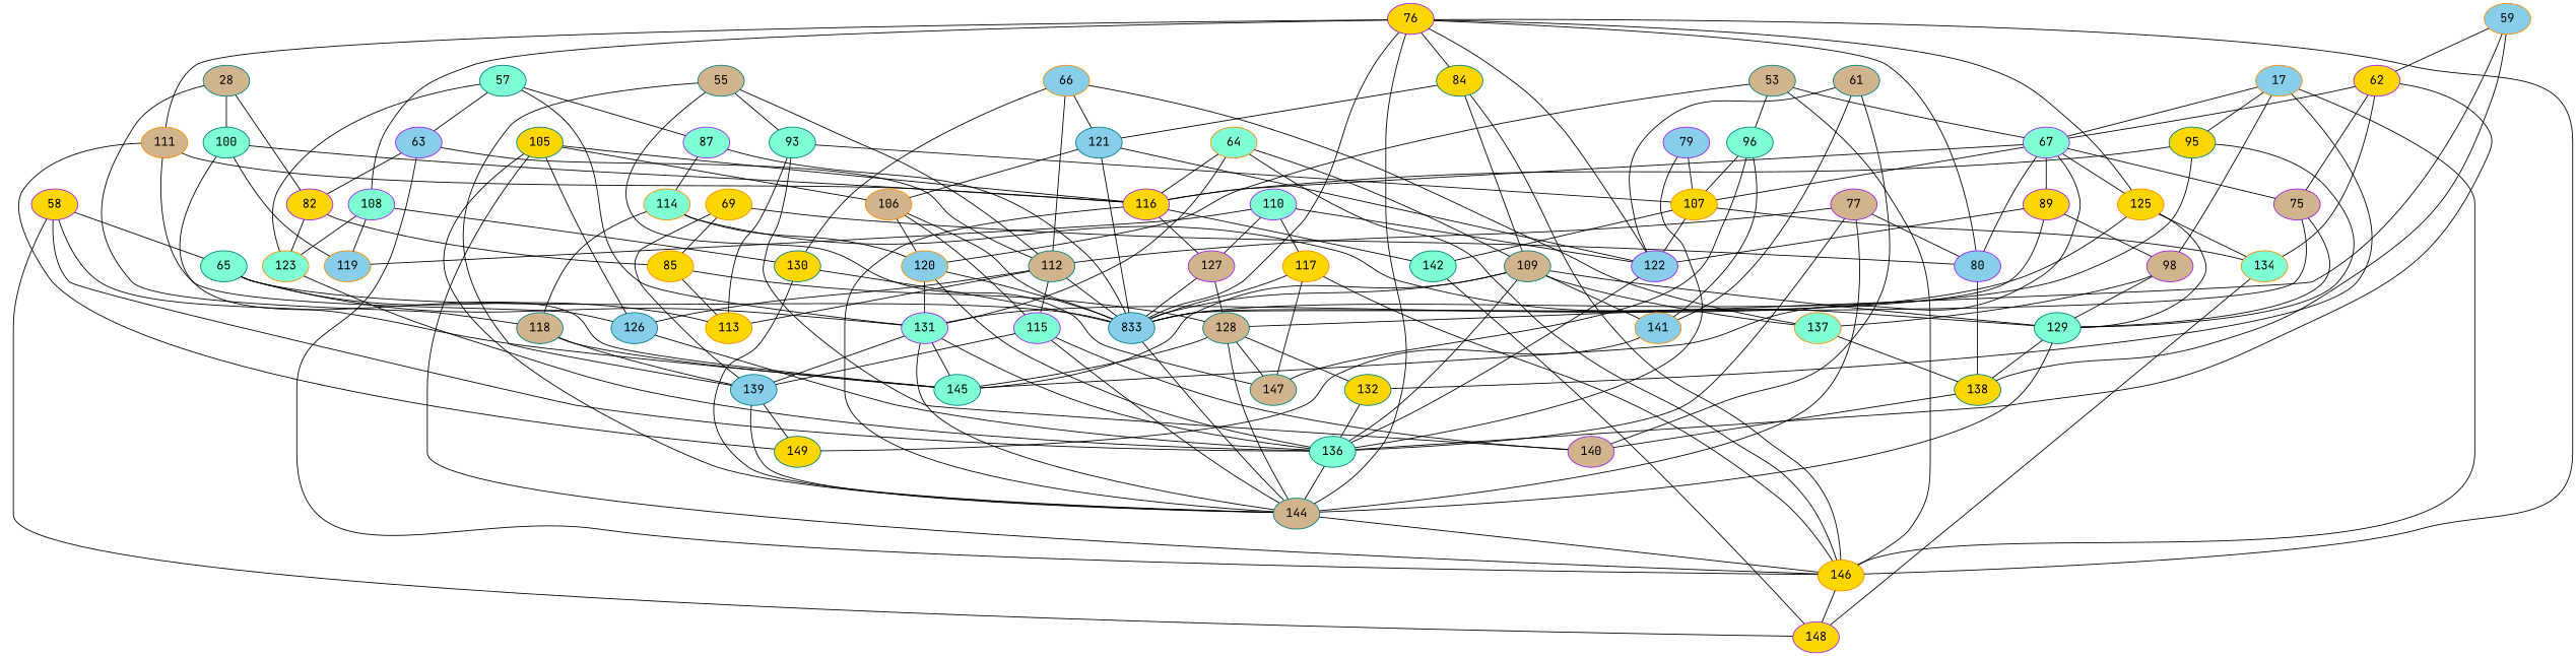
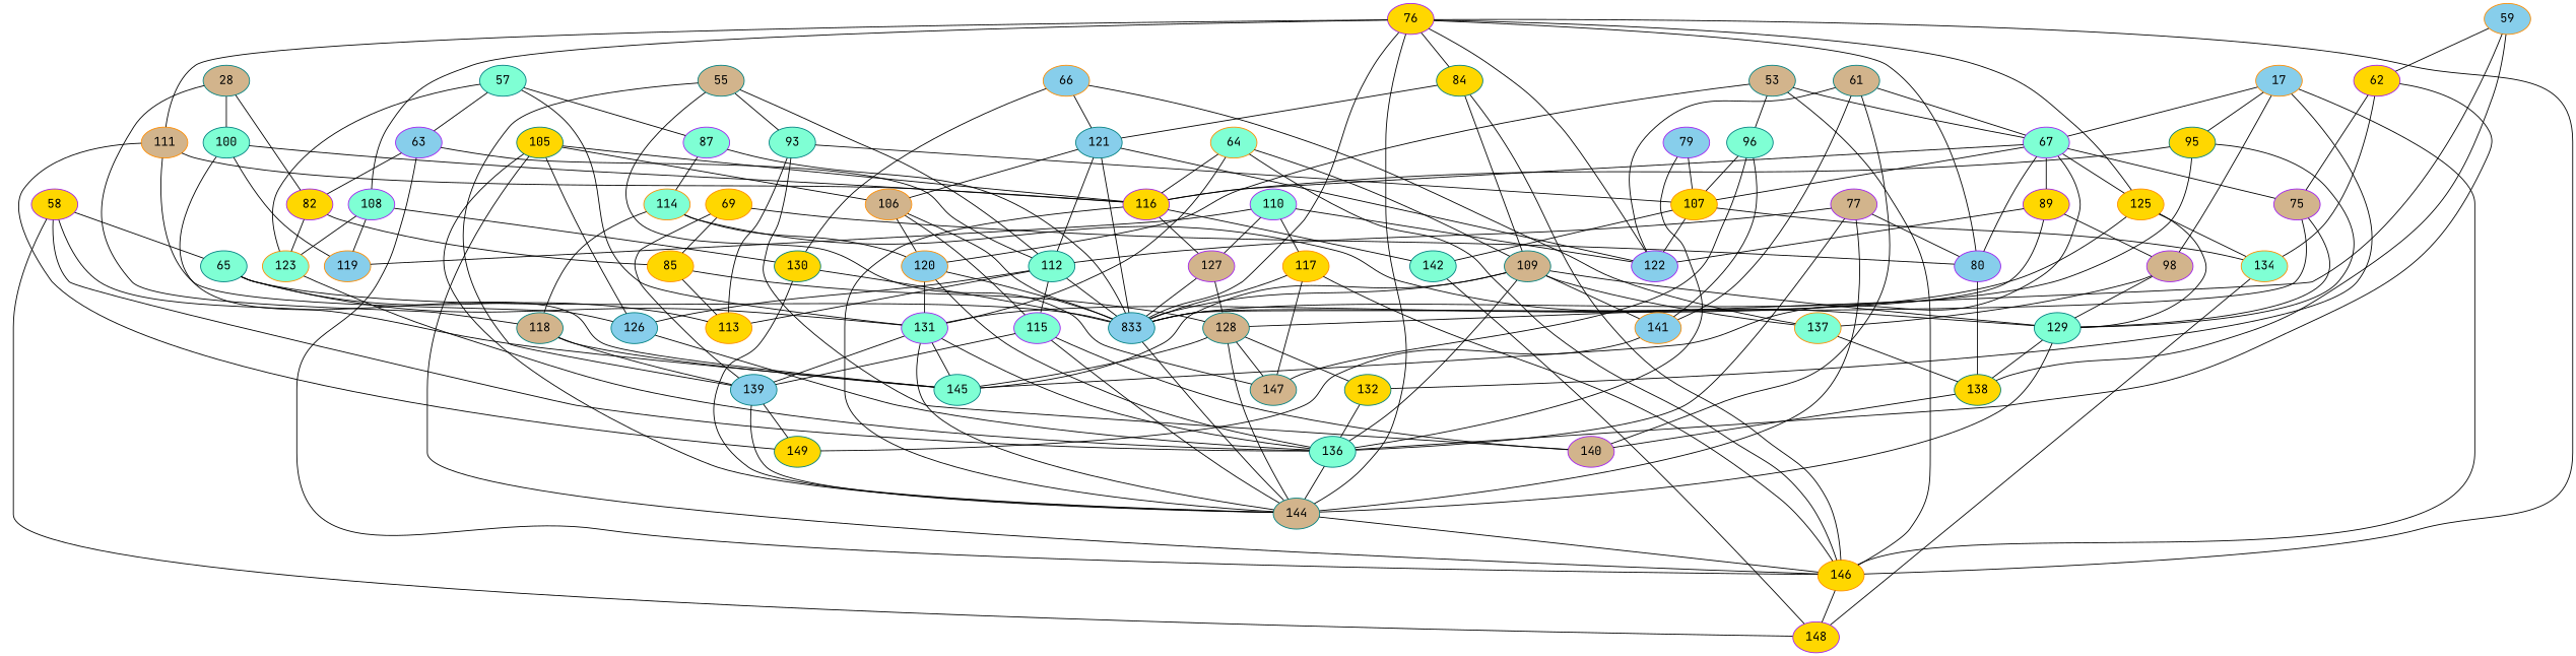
  graph {
    fontname="JetBrains Mono"
    node [color=teal fillcolor=gold fontname="JetBrains Mono" style=filled]
    edge [fontname="JetBrains Mono"]
    17 [color=darkorange fillcolor=skyblue super="+5"]
    67 [color=purple fillcolor=aquamarine super="+20+50"]
    95
    98 [color=purple fillcolor=tan]
    132
    146 [color=darkorange super="+13+143"]
    145 [fillcolor=aquamarine super="+91"]
    75 [color=purple fillcolor=tan]
    116 [color=purple super="+97"]
    80 [color=purple fillcolor=skyblue super="+18"]
    89 [color=purple]
    107 [color=darkorange super="+73"]
    125 [color=darkorange super="+124"]
    n14 [fillcolor=skyblue label=833 super="+90+94"]
    129 [fillcolor=aquamarine super="+40+74"]
    137 [color=darkorange fillcolor=aquamarine]
    136 [fillcolor=aquamarine super="+27+56+104"]
    148 [color=purple]
    28 [fillcolor=tan]
    82 [color=purple]
    100 [fillcolor=aquamarine super="+4+51"]
    118 [fillcolor=tan]
    123 [color=darkorange fillcolor=aquamarine super="+101"]
    85 [color=darkorange]
    119 [color=darkorange fillcolor=skyblue]
    139 [fillcolor=skyblue super="+83"]
    53 [fillcolor=tan]
    96 [fillcolor=aquamarine]
    120 [color=darkorange fillcolor=skyblue super="+71+86"]
    147 [fillcolor=tan]
    141 [color=darkorange fillcolor=skyblue]
    131 [color=purple fillcolor=aquamarine super="+24+72"]
    55 [fillcolor=tan]
    93 [fillcolor=aquamarine]
-   112 [fillcolor=tan super="+70"]
+   112 [fillcolor=aquamarine super="+70"]
    140 [color=purple fillcolor=tan]
    113 [color=darkorange]
    126 [fillcolor=skyblue]
    115 [color=purple fillcolor=aquamarine super="+102"]
    144 [fillcolor=tan super="+22+41+68+88"]
    149
    63 [color=purple fillcolor=skyblue]
    57 [fillcolor=aquamarine]
    87 [color=purple fillcolor=aquamarine]
    114 [color=darkorange fillcolor=aquamarine]
    58 [color=purple]
    65 [fillcolor=aquamarine]
    59 [color=darkorange fillcolor=skyblue]
    62 [color=purple]
    128 [fillcolor=tan super="+14+78"]
    138 [super="+92"]
    134 [color=darkorange fillcolor=aquamarine]
    61 [fillcolor=tan]
    122 [color=purple fillcolor=skyblue super="+34"]
    64 [color=darkorange fillcolor=aquamarine super="+3"]
    109 [fillcolor=tan super="+99"]
    142 [fillcolor=aquamarine]
    127 [color=purple fillcolor=tan]
    66 [color=darkorange fillcolor=skyblue]
    121 [fillcolor=skyblue super="+21"]
    130
    106 [color=darkorange fillcolor=tan super="+81"]
    69 [color=darkorange]
    76 [color=purple super="+15+35"]
    84
    108 [color=purple fillcolor=aquamarine]
    111 [color=darkorange fillcolor=tan]
    77 [color=purple fillcolor=tan super="+47"]
    79 [color=purple fillcolor=skyblue]
    105 [super="+11"]
    110 [color=purple fillcolor=aquamarine]
    117 [color=darkorange]
    17 -- 67
    17 -- 95
    17 -- 98
    17 -- 132
    17 -- 146 [weight=2]
    67 -- 145
    67 -- 75
    67 -- 116 [weight=2]
    67 -- 80
    67 -- 89
    67 -- 107
    67 -- 125 [weight=2]
    95 -- 116
    95 -- n14
    95 -- 129
    98 -- 129
    98 -- 137
    132 -- 136
    146 -- 148
    75 -- n14
    75 -- 129
    116 -- 144
    116 -- 142
    116 -- 127
    80 -- 138
    89 -- 98
    89 -- n14
    89 -- 122
    107 -- 134
    107 -- 122
    107 -- 142
    125 -- 129
    125 -- 131 [weight=2]
    125 -- 134
    n14 -- 144
    129 -- 144 [weight=2]
    129 -- 138 [weight=2]
    137 -- 138
    136 -- 144
    28 -- 82
    28 -- 100 [weight=2]
    28 -- 118
    82 -- 123
    82 -- 85
    100 -- 145
    100 -- 116
    100 -- 119 [weight=2]
    118 -- 145
    118 -- 139
    123 -- 136 [weight=2]
    85 -- 113
    85 -- 128
    139 -- 144
    139 -- 149
    53 -- 67
    53 -- 146
    53 -- 96
    53 -- 120
    96 -- 107
    96 -- 147
    96 -- 141
    120 -- n14
    120 -- 136
    120 -- 131 [weight=2]
    141 -- 149
    131 -- 145
    131 -- 136
    131 -- 139 [weight=2]
    131 -- 144
    55 -- 139
    55 -- 147
    55 -- 93
    55 -- 112
    93 -- 107
    93 -- 140
    93 -- 113
    112 -- n14 [weight=3]
    112 -- 113
    112 -- 126
    112 -- 115
    126 -- 136
    115 -- 139
    115 -- 140
    115 -- 144 [weight=2]
    144 -- 146 [weight=2]
    63 -- 146
    63 -- 82
    63 -- 112
    57 -- 123
    57 -- 131
    57 -- 63
    57 -- 87
    87 -- n14 [weight=2]
    87 -- 114
    114 -- 129
    114 -- 118
    114 -- 120
    58 -- 145
    58 -- 136
    58 -- 148
    58 -- 65
    65 -- n14
    65 -- 131
    65 -- 113
    59 -- 62
    59 -- 128
    59 -- 138
    62 -- 75
    62 -- 136
    62 -- 134
    128 -- 132
    128 -- 145
    128 -- 147
    128 -- 144
    138 -- 140
    134 -- 148
-   62 -- 67
+   61 -- 67
    61 -- 141
    61 -- 140
    61 -- 122
-   122 -- 136
    64 -- 146
    64 -- 116
    64 -- 131
    64 -- 109
    109 -- 145 [weight=2]
    109 -- n14
    109 -- 129
    109 -- 137
    109 -- 136 [weight=2]
    109 -- 141
    142 -- 148
    127 -- n14
    127 -- 128
    66 -- 137
-   66 -- 112
+   121 -- 112
    66 -- 121
    66 -- 130
    121 -- n14
    121 -- 122 [weight=2]
    121 -- 106
    130 -- n14
    130 -- 144
    106 -- n14
    106 -- 120 [weight=2]
    106 -- 115
    69 -- 80 [weight=2]
    69 -- 85
    69 -- 139
    76 -- 146
    76 -- 80
    76 -- 125 [weight=2]
    76 -- n14 [weight=3]
    76 -- 144
    76 -- 122
    76 -- 84
    76 -- 108
    76 -- 111
    84 -- 146
    84 -- 109
    84 -- 121
    108 -- 123
    108 -- 119
    108 -- 130
    111 -- 116
    111 -- 126
    111 -- 149
    77 -- 80
    77 -- 136
    77 -- 112
    77 -- 144 [weight=3]
    79 -- 107
    79 -- 136
    105 -- 146
    105 -- 116
    105 -- 126
    105 -- 144
    105 -- 106 [weight=2]
    110 -- 119
    110 -- 122
    110 -- 127
    110 -- 117
    117 -- 146
    117 -- n14
    117 -- 147
  }
